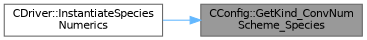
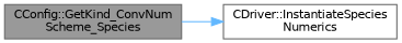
  digraph {
    rankdir=RL
    node [fontname=Helvetica fontsize=10 shape=box style=filled]
    n1 [color=gray40 fillcolor=grey60 fontcolor=black height=0.2 label="CConfig::GetKind_ConvNum\lScheme_Species" width=0.4]
    n2 [color=grey40 fillcolor=white height=0.2 label="CDriver::InstantiateSpecies\lNumerics" width=0.4]
-   n1 -> n2 [color=steelblue1 dir=back fontname=Helvetica fontsize=10 labelfontname=Helvetica labelfontsize=10 style=solid]
+   n2 -> n1 [color=steelblue1 dir=back fontname=Helvetica fontsize=10 labelfontname=Helvetica labelfontsize=10 style=solid]
  }
